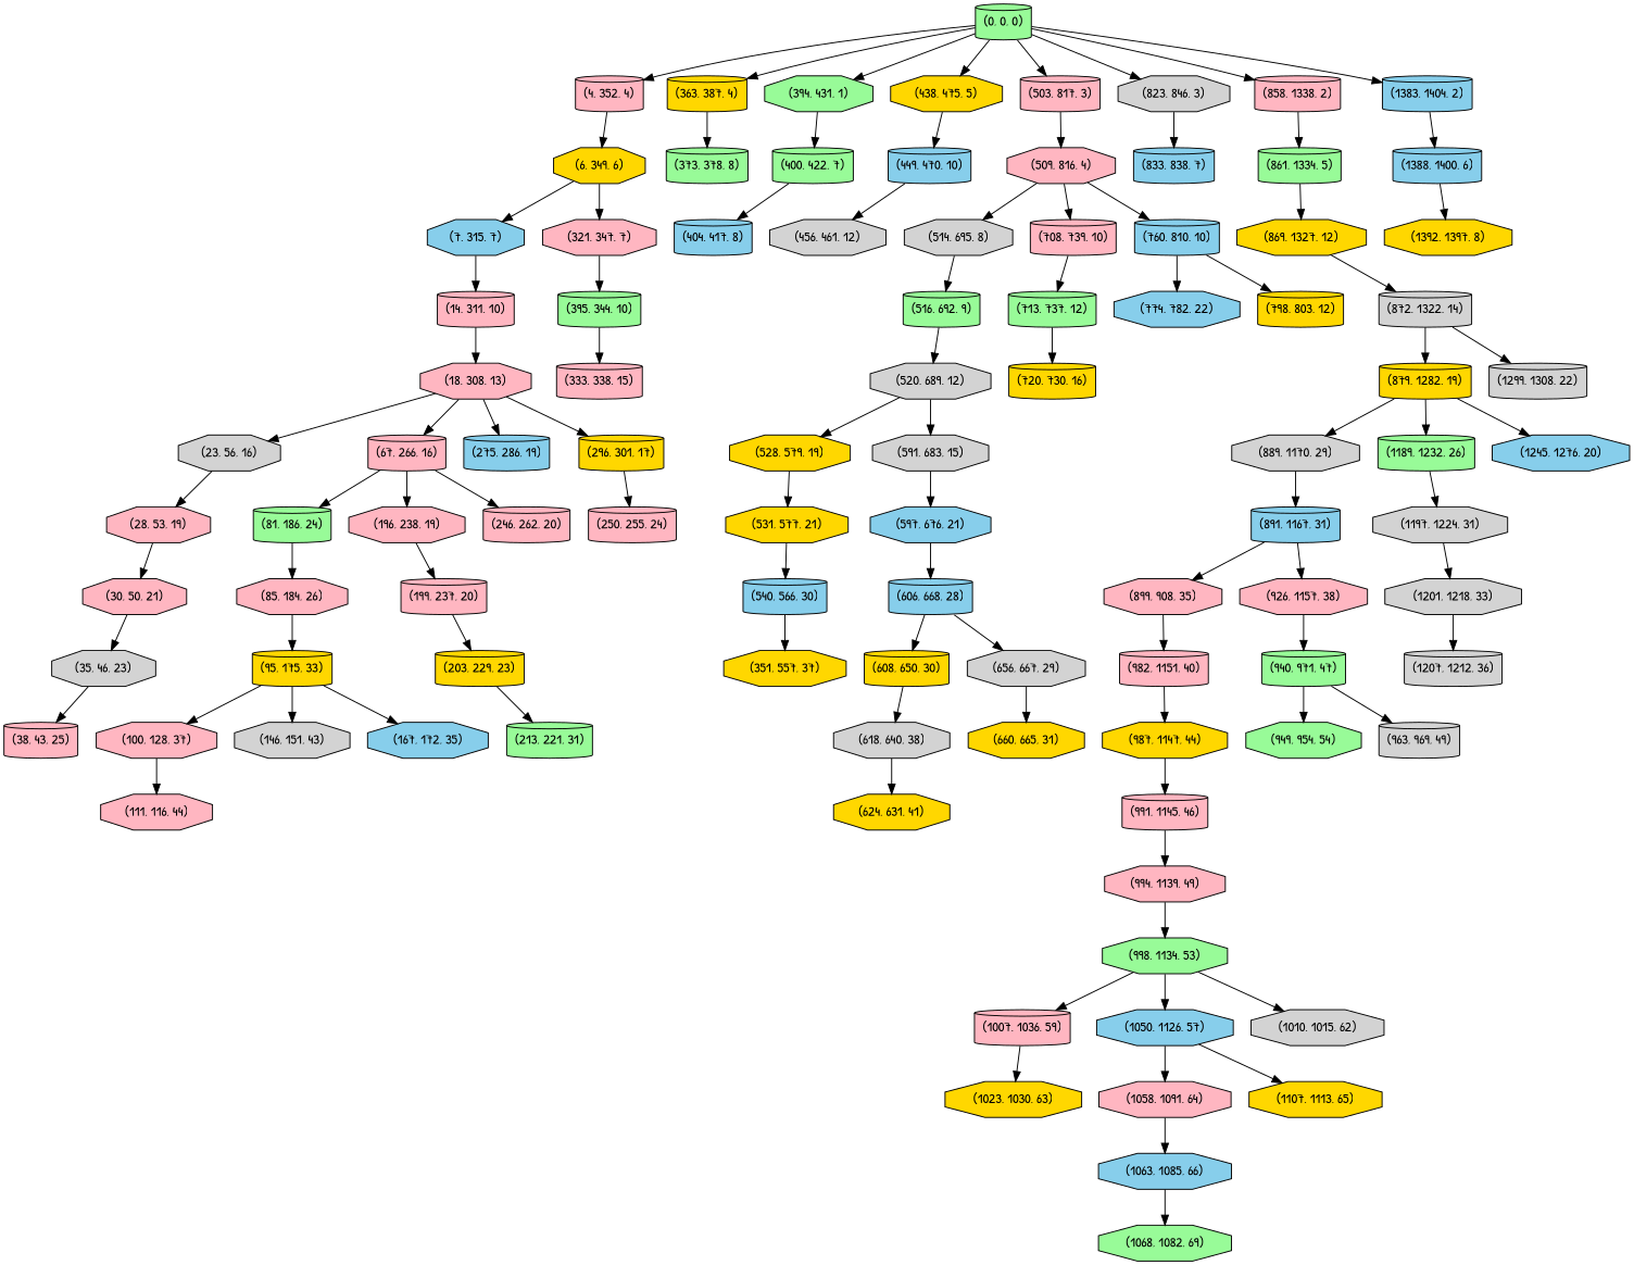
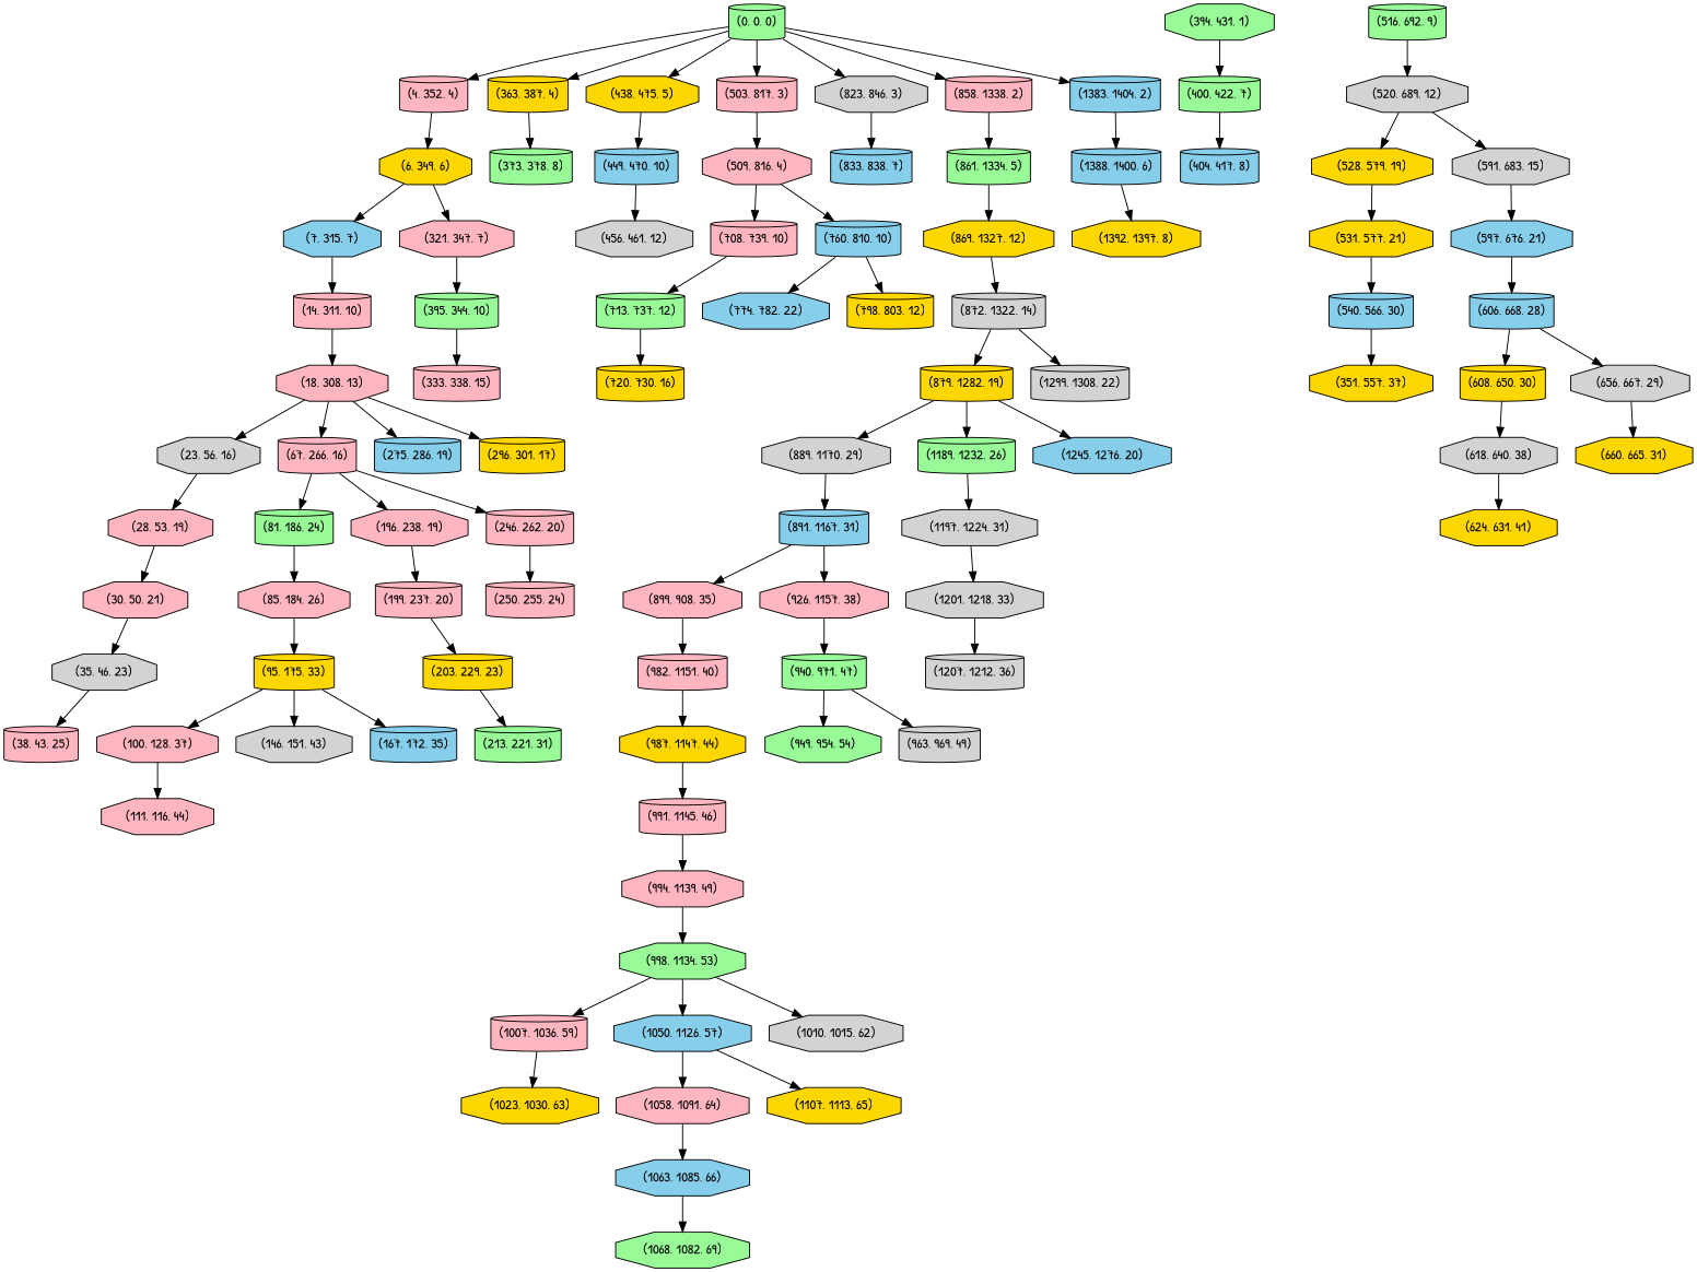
  digraph {
    fontname="Patrick Hand"
    node [fillcolor=lightpink fontname="Patrick Hand" shape=octagon style=filled]
    edge [fontname="Patrick Hand"]
    "(0, 0, 0)" [fillcolor=palegreen shape=cylinder]
    "(4, 352, 4)" [shape=cylinder]
    "(363, 387, 4)" [fillcolor=gold shape=cylinder]
    "(394, 431, 1)" [fillcolor=palegreen]
    "(438, 475, 5)" [fillcolor=gold]
    "(503, 817, 3)" [shape=cylinder]
    "(823, 846, 3)" [fillcolor=lightgrey]
    "(858, 1338, 2)" [shape=cylinder]
    "(1383, 1404, 2)" [fillcolor=skyblue shape=cylinder]
    "(6, 349, 6)" [fillcolor=gold]
    "(373, 378, 8)" [fillcolor=palegreen shape=cylinder]
    "(400, 422, 7)" [fillcolor=palegreen shape=cylinder]
    "(449, 470, 10)" [fillcolor=skyblue shape=cylinder]
    "(509, 816, 4)"
    "(833, 838, 7)" [fillcolor=skyblue shape=cylinder]
    "(861, 1334, 5)" [fillcolor=palegreen shape=cylinder]
    "(1388, 1400, 6)" [fillcolor=skyblue shape=cylinder]
    "(7, 315, 7)" [fillcolor=skyblue]
    "(321, 347, 7)"
    "(14, 311, 10)" [shape=cylinder]
    n21 [fillcolor=palegreen label="(395, 344, 10)" shape=cylinder]
    "(18, 308, 13)"
    "(23, 56, 16)" [fillcolor=lightgrey]
    "(67, 266, 16)" [shape=cylinder]
    "(275, 286, 19)" [fillcolor=skyblue shape=cylinder]
    "(296, 301, 17)" [fillcolor=gold shape=cylinder]
    "(28, 53, 19)"
    "(81, 186, 24)" [fillcolor=palegreen shape=cylinder]
    "(196, 238, 19)"
    "(246, 262, 20)" [shape=cylinder]
    "(30, 50, 21)"
    "(35, 46, 23)" [fillcolor=lightgrey]
    "(38, 43, 25)" [shape=cylinder]
    "(85, 184, 26)"
    "(199, 237, 20)" [shape=cylinder]
    "(250, 255, 24)" [shape=cylinder]
    "(95, 175, 33)" [fillcolor=gold shape=cylinder]
    "(100, 128, 37)"
    "(146, 151, 43)" [fillcolor=lightgrey]
-   "(167, 172, 35)" [fillcolor=skyblue]
+   "(167, 172, 35)" [fillcolor=skyblue shape=cylinder]
    "(111, 116, 44)"
    "(203, 229, 23)" [fillcolor=gold shape=cylinder]
    "(213, 221, 31)" [fillcolor=palegreen shape=cylinder]
    "(333, 338, 15)" [shape=cylinder]
    "(404, 417, 8)" [fillcolor=skyblue shape=cylinder]
    "(456, 461, 12)" [fillcolor=lightgrey]
-   "(514, 695, 8)" [fillcolor=lightgrey]
    "(708, 739, 10)" [shape=cylinder]
    "(760, 810, 10)" [fillcolor=skyblue shape=cylinder]
    "(516, 692, 9)" [fillcolor=palegreen shape=cylinder]
    "(713, 737, 12)" [fillcolor=palegreen shape=cylinder]
    "(774, 782, 22)" [fillcolor=skyblue]
    "(798, 803, 12)" [fillcolor=gold shape=cylinder]
    "(520, 689, 12)" [fillcolor=lightgrey]
    "(528, 579, 19)" [fillcolor=gold]
    "(591, 683, 15)" [fillcolor=lightgrey]
    "(531, 577, 21)" [fillcolor=gold]
    "(597, 676, 21)" [fillcolor=skyblue]
    "(540, 566, 30)" [fillcolor=skyblue shape=cylinder]
    n60 [fillcolor=gold label="(351, 557, 37)"]
    "(606, 668, 28)" [fillcolor=skyblue shape=cylinder]
    "(608, 650, 30)" [fillcolor=gold shape=cylinder]
    "(656, 667, 29)" [fillcolor=lightgrey]
    "(618, 640, 38)" [fillcolor=lightgrey]
    "(660, 665, 31)" [fillcolor=gold]
    "(624, 631, 41)" [fillcolor=gold]
    "(720, 730, 16)" [fillcolor=gold shape=cylinder]
    "(869, 1327, 12)" [fillcolor=gold]
    "(872, 1322, 14)" [fillcolor=lightgrey shape=cylinder]
    "(879, 1282, 19)" [fillcolor=gold shape=cylinder]
    "(1299, 1308, 22)" [fillcolor=lightgrey shape=cylinder]
    "(889, 1170, 29)" [fillcolor=lightgrey]
    "(1189, 1232, 26)" [fillcolor=palegreen shape=cylinder]
    "(1245, 1276, 20)" [fillcolor=skyblue]
    "(891, 1167, 31)" [fillcolor=skyblue shape=cylinder]
    "(1197, 1224, 31)" [fillcolor=lightgrey]
    "(899, 908, 35)"
    "(926, 1157, 38)"
    "(982, 1151, 40)" [shape=cylinder]
    "(940, 971, 47)" [fillcolor=palegreen shape=cylinder]
    "(949, 954, 54)" [fillcolor=palegreen]
    "(963, 969, 49)" [fillcolor=lightgrey shape=cylinder]
    "(987, 1147, 44)" [fillcolor=gold]
    "(991, 1145, 46)" [shape=cylinder]
    "(994, 1139, 49)"
    "(998, 1134, 53)" [fillcolor=palegreen]
    "(1007, 1036, 59)" [shape=cylinder]
    "(1050, 1126, 57)" [fillcolor=skyblue]
    "(1010, 1015, 62)" [fillcolor=lightgrey]
    "(1023, 1030, 63)" [fillcolor=gold]
    "(1058, 1091, 64)"
    "(1107, 1113, 65)" [fillcolor=gold]
    "(1063, 1085, 66)" [fillcolor=skyblue]
    "(1068, 1082, 69)" [fillcolor=palegreen]
    "(1201, 1218, 33)" [fillcolor=lightgrey]
    "(1207, 1212, 36)" [fillcolor=lightgrey shape=cylinder]
    "(1392, 1397, 8)" [fillcolor=gold]
    "(0, 0, 0)" -> "(4, 352, 4)"
    "(0, 0, 0)" -> "(363, 387, 4)"
-   "(0, 0, 0)" -> "(394, 431, 1)"
    "(0, 0, 0)" -> "(438, 475, 5)"
    "(0, 0, 0)" -> "(503, 817, 3)"
    "(0, 0, 0)" -> "(823, 846, 3)"
    "(0, 0, 0)" -> "(858, 1338, 2)"
    "(0, 0, 0)" -> "(1383, 1404, 2)"
    "(4, 352, 4)" -> "(6, 349, 6)"
    "(363, 387, 4)" -> "(373, 378, 8)"
    "(394, 431, 1)" -> "(400, 422, 7)"
    "(438, 475, 5)" -> "(449, 470, 10)"
    "(503, 817, 3)" -> "(509, 816, 4)"
    "(823, 846, 3)" -> "(833, 838, 7)"
    "(858, 1338, 2)" -> "(861, 1334, 5)"
    "(1383, 1404, 2)" -> "(1388, 1400, 6)"
    "(6, 349, 6)" -> "(7, 315, 7)"
    "(6, 349, 6)" -> "(321, 347, 7)"
    "(400, 422, 7)" -> "(404, 417, 8)"
    "(449, 470, 10)" -> "(456, 461, 12)"
-   "(509, 816, 4)" -> "(514, 695, 8)"
    "(509, 816, 4)" -> "(708, 739, 10)"
    "(509, 816, 4)" -> "(760, 810, 10)"
    "(861, 1334, 5)" -> "(869, 1327, 12)"
    "(1388, 1400, 6)" -> "(1392, 1397, 8)"
    "(7, 315, 7)" -> "(14, 311, 10)"
    "(321, 347, 7)" -> n21
    "(14, 311, 10)" -> "(18, 308, 13)"
    n21 -> "(333, 338, 15)"
    "(18, 308, 13)" -> "(23, 56, 16)"
    "(18, 308, 13)" -> "(67, 266, 16)"
    "(18, 308, 13)" -> "(275, 286, 19)"
    "(18, 308, 13)" -> "(296, 301, 17)"
    "(23, 56, 16)" -> "(28, 53, 19)"
    "(67, 266, 16)" -> "(81, 186, 24)"
    "(67, 266, 16)" -> "(196, 238, 19)"
    "(67, 266, 16)" -> "(246, 262, 20)"
    "(28, 53, 19)" -> "(30, 50, 21)"
    "(81, 186, 24)" -> "(85, 184, 26)"
    "(196, 238, 19)" -> "(199, 237, 20)"
-   "(296, 301, 17)" -> "(250, 255, 24)"
+   "(246, 262, 20)" -> "(250, 255, 24)"
    "(30, 50, 21)" -> "(35, 46, 23)"
    "(35, 46, 23)" -> "(38, 43, 25)"
    "(85, 184, 26)" -> "(95, 175, 33)"
    "(199, 237, 20)" -> "(203, 229, 23)"
    "(95, 175, 33)" -> "(100, 128, 37)"
    "(95, 175, 33)" -> "(146, 151, 43)"
    "(95, 175, 33)" -> "(167, 172, 35)"
    "(100, 128, 37)" -> "(111, 116, 44)"
    "(203, 229, 23)" -> "(213, 221, 31)"
-   "(514, 695, 8)" -> "(516, 692, 9)"
    "(708, 739, 10)" -> "(713, 737, 12)"
    "(760, 810, 10)" -> "(774, 782, 22)"
    "(760, 810, 10)" -> "(798, 803, 12)"
    "(516, 692, 9)" -> "(520, 689, 12)"
    "(713, 737, 12)" -> "(720, 730, 16)"
    "(520, 689, 12)" -> "(528, 579, 19)"
    "(520, 689, 12)" -> "(591, 683, 15)"
    "(528, 579, 19)" -> "(531, 577, 21)"
    "(591, 683, 15)" -> "(597, 676, 21)"
    "(531, 577, 21)" -> "(540, 566, 30)"
    "(597, 676, 21)" -> "(606, 668, 28)"
    "(540, 566, 30)" -> n60
    "(606, 668, 28)" -> "(608, 650, 30)"
    "(606, 668, 28)" -> "(656, 667, 29)"
    "(608, 650, 30)" -> "(618, 640, 38)"
    "(656, 667, 29)" -> "(660, 665, 31)"
    "(618, 640, 38)" -> "(624, 631, 41)"
    "(869, 1327, 12)" -> "(872, 1322, 14)"
    "(872, 1322, 14)" -> "(879, 1282, 19)"
    "(872, 1322, 14)" -> "(1299, 1308, 22)"
    "(879, 1282, 19)" -> "(889, 1170, 29)"
    "(879, 1282, 19)" -> "(1189, 1232, 26)"
    "(879, 1282, 19)" -> "(1245, 1276, 20)"
    "(889, 1170, 29)" -> "(891, 1167, 31)"
    "(1189, 1232, 26)" -> "(1197, 1224, 31)"
    "(891, 1167, 31)" -> "(899, 908, 35)"
    "(891, 1167, 31)" -> "(926, 1157, 38)"
    "(1197, 1224, 31)" -> "(1201, 1218, 33)"
    "(899, 908, 35)" -> "(982, 1151, 40)"
    "(926, 1157, 38)" -> "(940, 971, 47)"
    "(982, 1151, 40)" -> "(987, 1147, 44)"
    "(940, 971, 47)" -> "(949, 954, 54)"
    "(940, 971, 47)" -> "(963, 969, 49)"
    "(987, 1147, 44)" -> "(991, 1145, 46)"
    "(991, 1145, 46)" -> "(994, 1139, 49)"
    "(994, 1139, 49)" -> "(998, 1134, 53)"
    "(998, 1134, 53)" -> "(1007, 1036, 59)"
    "(998, 1134, 53)" -> "(1050, 1126, 57)"
    "(998, 1134, 53)" -> "(1010, 1015, 62)"
    "(1007, 1036, 59)" -> "(1023, 1030, 63)"
    "(1050, 1126, 57)" -> "(1058, 1091, 64)"
    "(1050, 1126, 57)" -> "(1107, 1113, 65)"
    "(1058, 1091, 64)" -> "(1063, 1085, 66)"
    "(1063, 1085, 66)" -> "(1068, 1082, 69)"
    "(1201, 1218, 33)" -> "(1207, 1212, 36)"
  }
